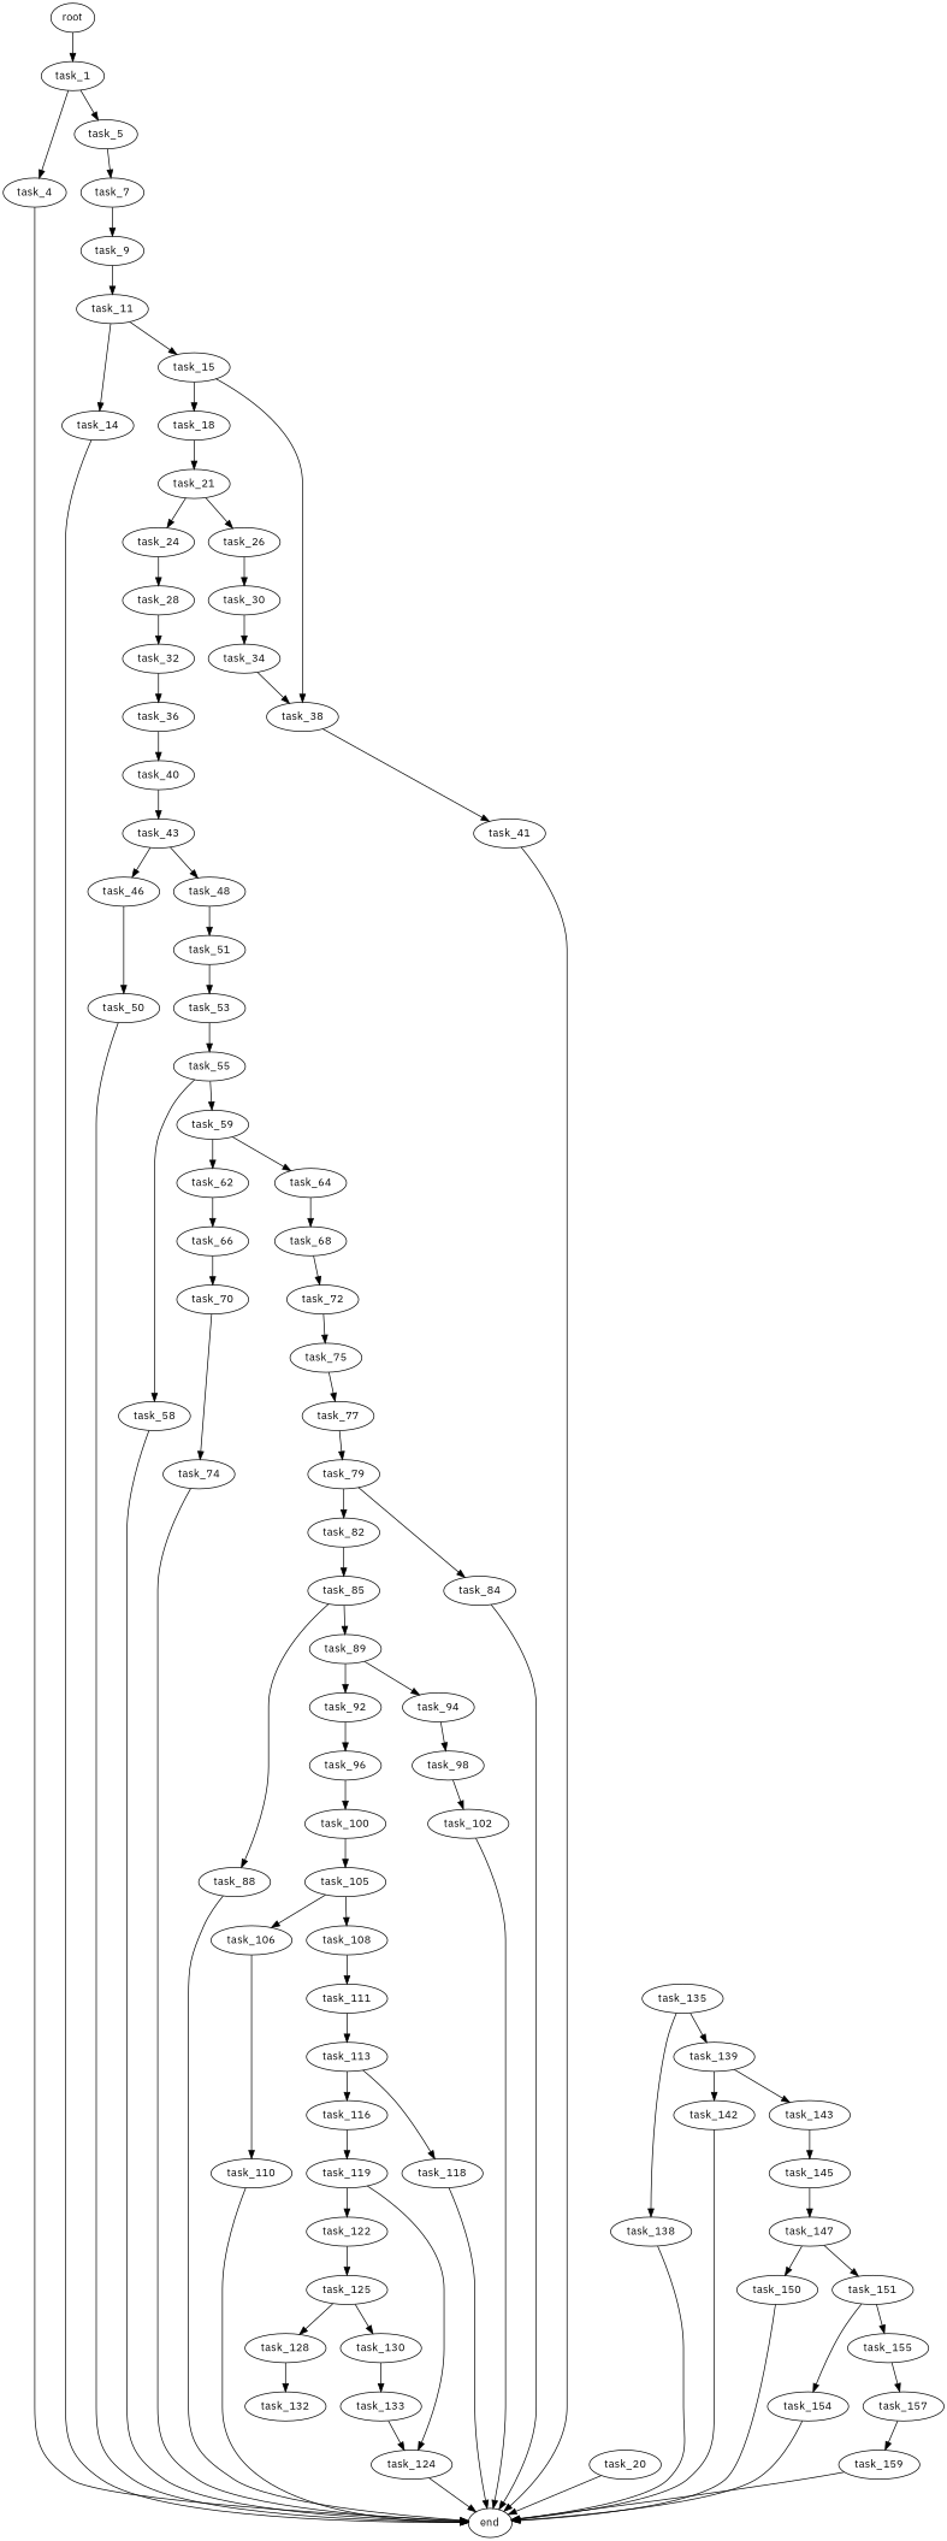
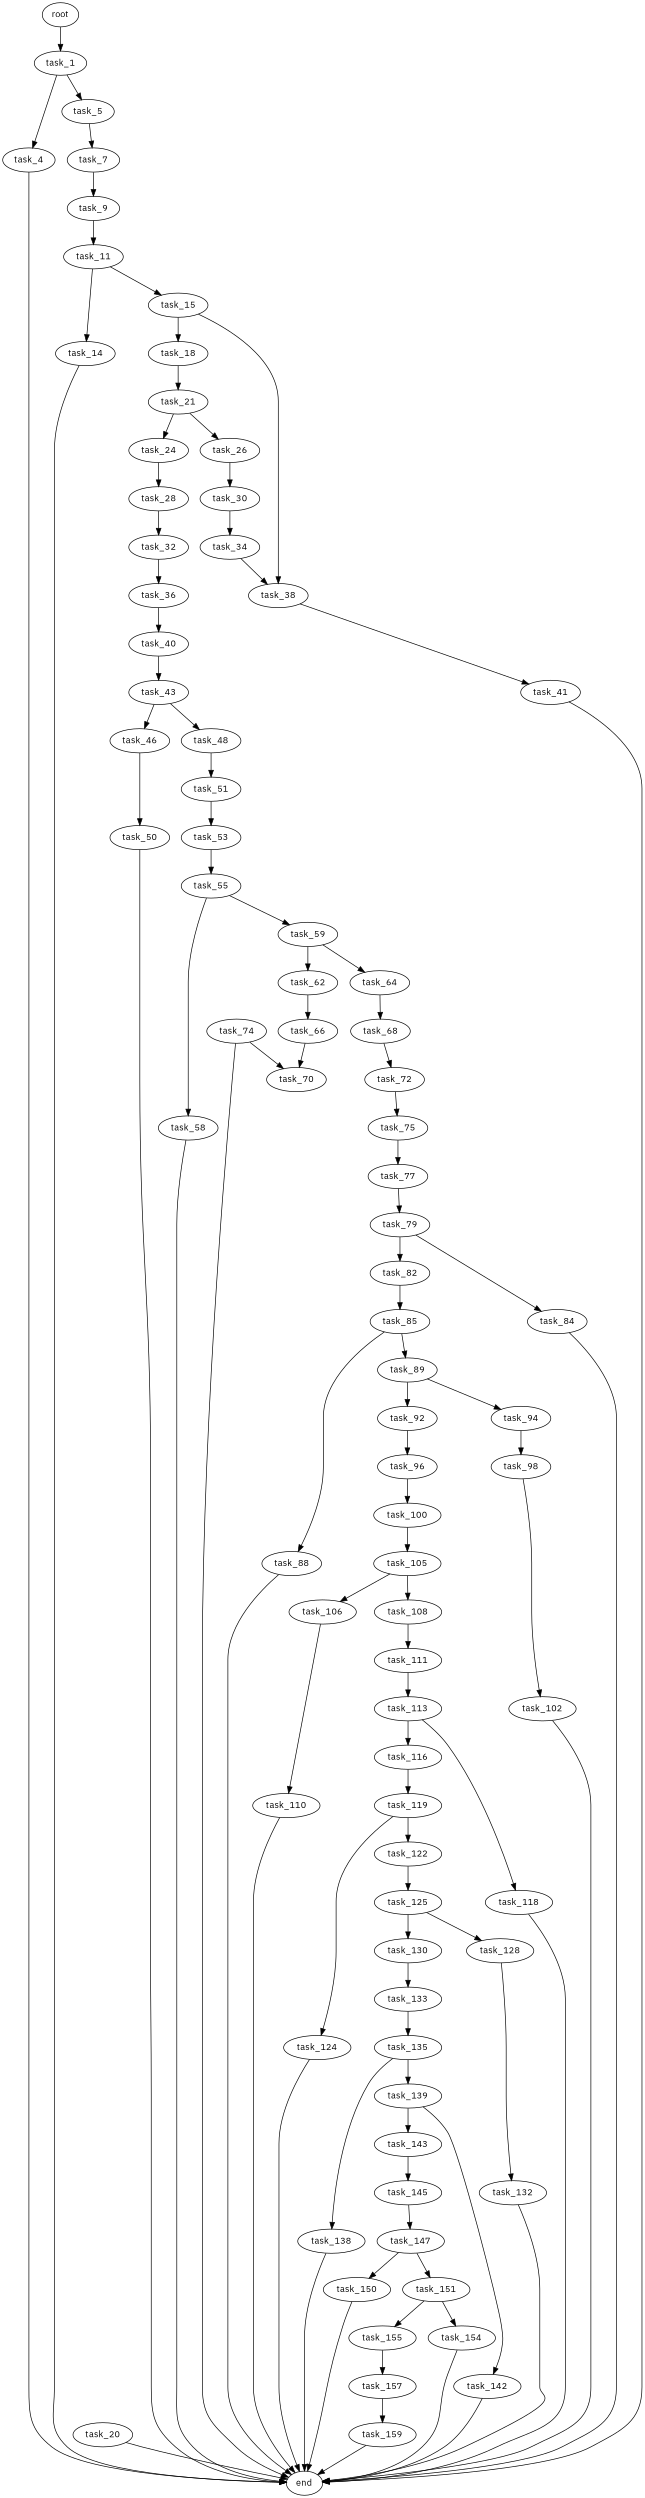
  digraph {
    fontname="IBM Plex Sans"
    node [fontname="IBM Plex Sans"]
    edge [fontname="IBM Plex Sans"]
    root
    task_1
    task_4
    task_5
    end
    task_7
    task_9
    task_11
    task_14
    task_15
    task_18
    task_38
    task_21
    task_20
    task_24
    task_26
    task_28
    task_30
    task_32
    task_34
    task_36
    task_40
    n23 [label=task_41]
    task_43
    task_46
    task_48
    task_50
    task_51
    task_53
    task_55
    task_58
    task_59
    task_62
    task_64
    task_66
    task_68
    task_70
    task_72
    task_74
    task_75
    task_77
    task_79
    task_82
    task_84
    task_85
    task_88
    task_89
    task_92
    task_94
    task_96
    task_98
    task_100
    task_102
    n54 [label=task_105]
    task_106
    task_108
    task_110
    task_111
    task_113
    task_116
    task_118
    task_119
    task_122
    task_124
    task_125
    task_128
    task_130
    task_132
    task_133
    task_135
    task_138
    task_139
    task_142
    task_143
    task_145
    task_147
    task_150
    task_151
    task_154
    task_155
    task_157
    task_159
    root -> task_1
    task_1 -> task_4
    task_1 -> task_5
    task_4 -> end
    task_5 -> task_7
    task_7 -> task_9
    task_9 -> task_11
    task_11 -> task_14
    task_11 -> task_15
    task_14 -> end
    task_15 -> task_18
    task_15 -> task_38
    task_18 -> task_21
    task_38 -> n23
    task_21 -> task_24
    task_21 -> task_26
    task_20 -> end
    task_24 -> task_28
    task_26 -> task_30
    task_28 -> task_32
    task_30 -> task_34
    task_32 -> task_36
    task_34 -> task_38
    task_36 -> task_40
    task_40 -> task_43
    n23 -> end
    task_43 -> task_46
    task_43 -> task_48
    task_46 -> task_50
    task_48 -> task_51
    task_50 -> end
    task_51 -> task_53
    task_53 -> task_55
    task_55 -> task_58
    task_55 -> task_59
    task_58 -> end
    task_59 -> task_62
    task_59 -> task_64
    task_62 -> task_66
    task_64 -> task_68
    task_66 -> task_70
    task_68 -> task_72
-   task_70 -> task_74
+   task_74 -> task_70
    task_72 -> task_75
    task_74 -> end
    task_75 -> task_77
    task_77 -> task_79
    task_79 -> task_82
    task_79 -> task_84
    task_82 -> task_85
    task_84 -> end
    task_85 -> task_88
    task_85 -> task_89
    task_88 -> end
    task_89 -> task_92
    task_89 -> task_94
    task_92 -> task_96
    task_94 -> task_98
    task_96 -> task_100
    task_98 -> task_102
    task_100 -> n54
    task_102 -> end
    n54 -> task_106
    n54 -> task_108
    task_106 -> task_110
    task_108 -> task_111
    task_110 -> end
    task_111 -> task_113
    task_113 -> task_116
    task_113 -> task_118
    task_116 -> task_119
    task_118 -> end
    task_119 -> task_122
    task_119 -> task_124
    task_122 -> task_125
    task_124 -> end
    task_125 -> task_128
    task_125 -> task_130
    task_128 -> task_132
    task_130 -> task_133
-   task_133 -> task_124
+   task_132 -> end
+   task_133 -> task_135
    task_135 -> task_138
    task_135 -> task_139
    task_138 -> end
    task_139 -> task_142
    task_139 -> task_143
    task_142 -> end
    task_143 -> task_145
    task_145 -> task_147
    task_147 -> task_150
    task_147 -> task_151
    task_150 -> end
    task_151 -> task_154
    task_151 -> task_155
    task_154 -> end
    task_155 -> task_157
    task_157 -> task_159
    task_159 -> end
  }
